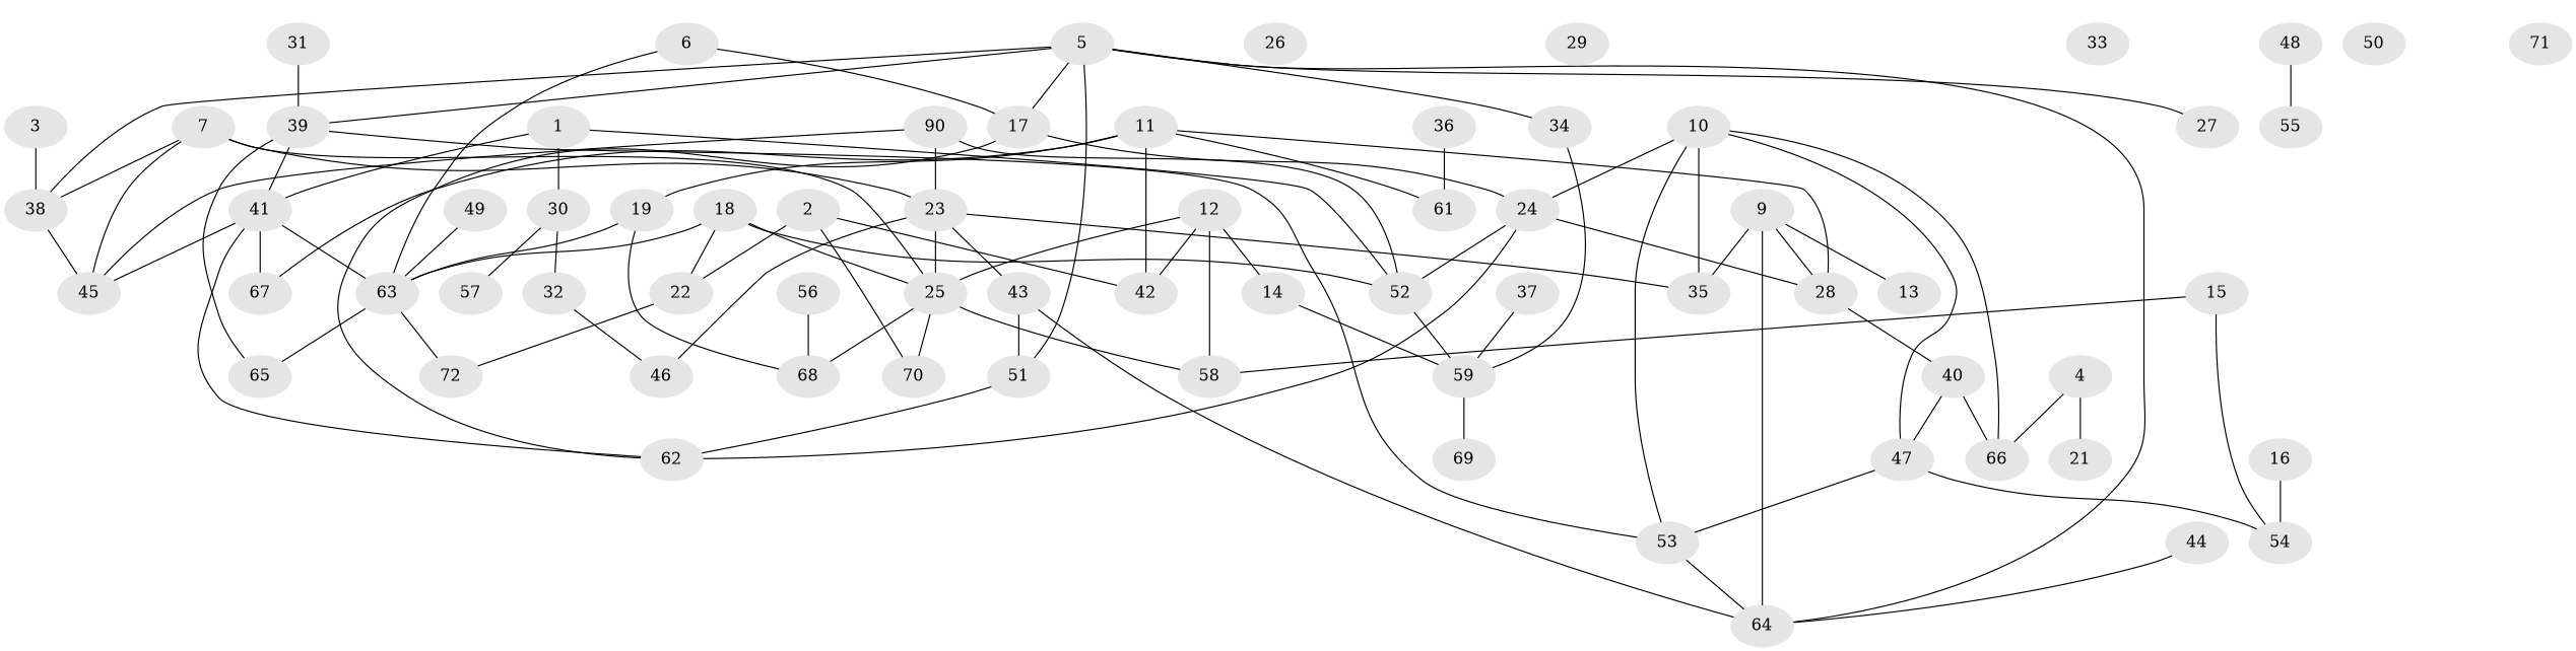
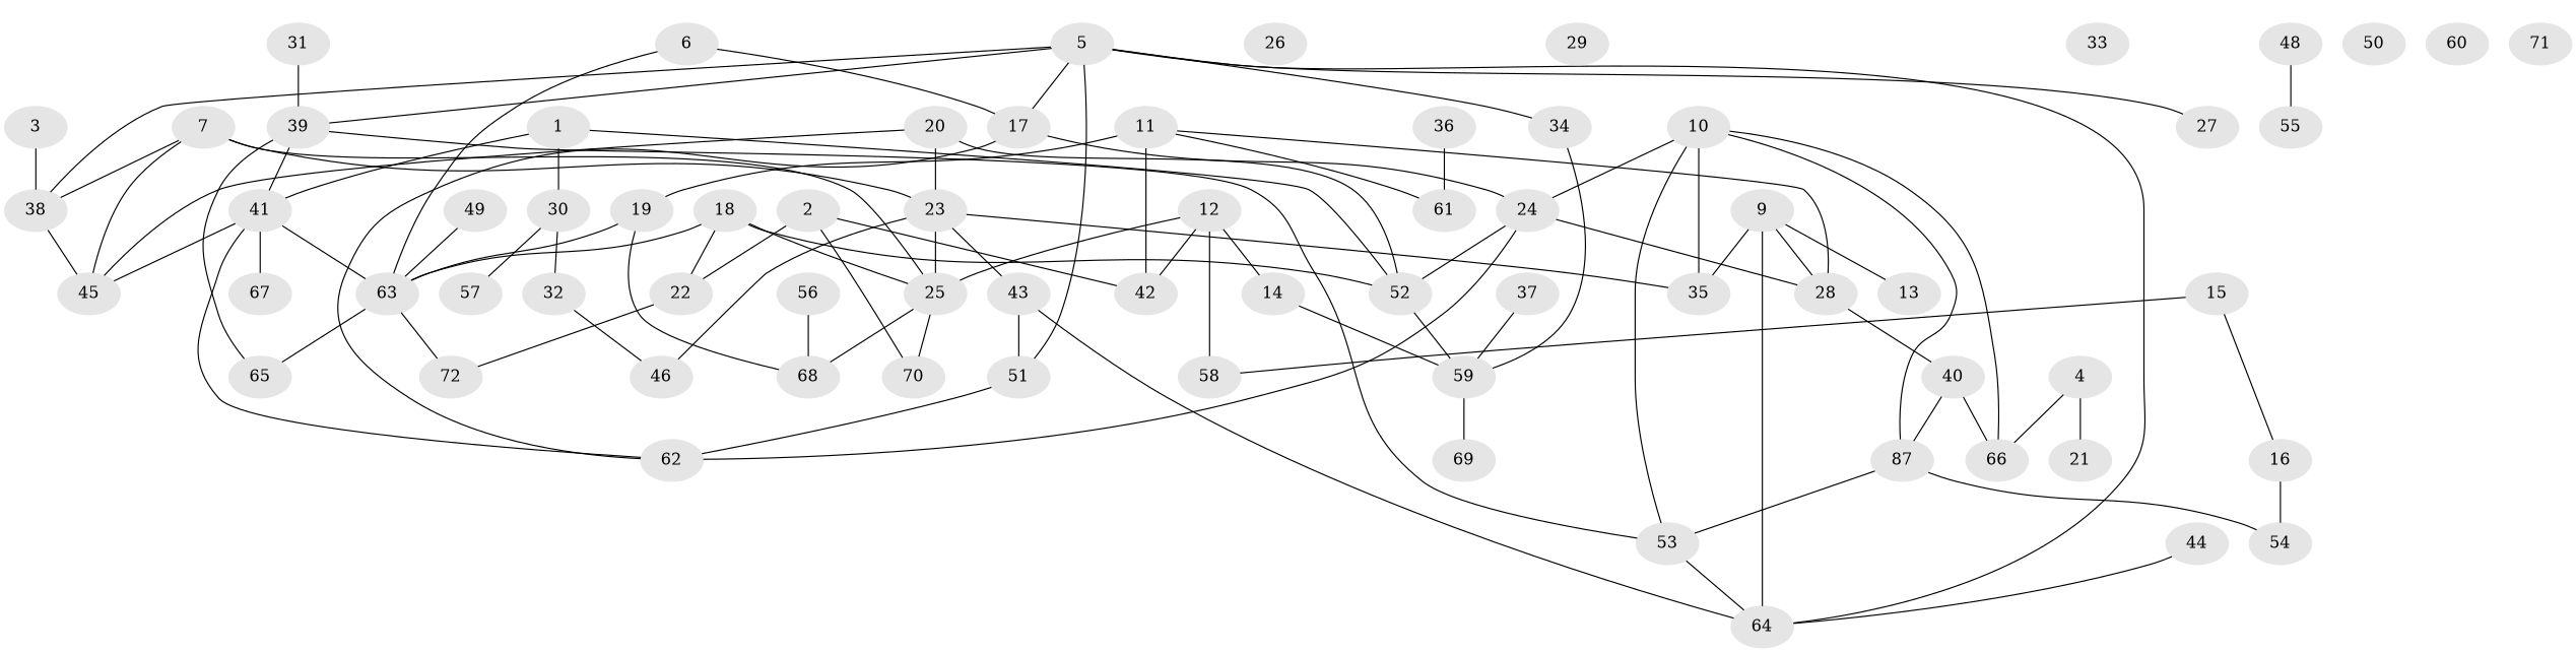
  graph {
    node [color=gray90 style=filled]
    1
    30
    41
    52
    32
    57
    63
    45
    67
    62
    59
    2
    22
    42
    70
    72
    3
    38
    4
    21
    66
    5
    17
    27
    34
    39
    51
    64
    24
    53
    65
    6
    7
    23
    25
    35
    43
    46
    58
    68
    9
    13
    28
    40
    10
-   47
+   47 [label=87]
    54
    11
    19
    61
    12
    14
    69
    15
    16
    18
-   20 [label=90]
+   20
    26
    29
    31
    33
    36
    37
    44
    48
    55
    49
    50
    56
+   60
    71
    1 -- 30
    1 -- 41
    1 -- 52
    30 -- 32
    30 -- 57
    41 -- 63
    41 -- 45
    41 -- 67
    41 -- 62
    52 -- 59
    32 -- 46
    63 -- 72
    63 -- 65
    59 -- 69
    2 -- 22
    2 -- 42
    2 -- 70
    22 -- 72
    3 -- 38
    38 -- 45
    4 -- 21
    4 -- 66
    5 -- 38
    5 -- 17
    5 -- 27
    5 -- 34
    5 -- 39
    5 -- 51
    5 -- 64
    17 -- 62
    17 -- 24
    34 -- 59
    39 -- 41
    39 -- 53
    39 -- 65
    51 -- 62
    24 -- 52
    24 -- 62
    24 -- 28
    53 -- 64
    6 -- 63
    6 -- 17
    7 -- 45
    7 -- 38
    7 -- 23
    7 -- 25
    23 -- 25
    23 -- 35
    23 -- 43
    23 -- 46
    25 -- 70
-   25 -- 58
    25 -- 68
    43 -- 51
    43 -- 64
    9 -- 64
    9 -- 35
    9 -- 13
    9 -- 28
    28 -- 40
    40 -- 66
    40 -- 47
    10 -- 66
    10 -- 24
    10 -- 53
    10 -- 35
    10 -- 47
    47 -- 53
    47 -- 54
-   11 -- 67
    11 -- 42
    11 -- 28
    11 -- 19
    11 -- 61
    19 -- 63
    19 -- 68
    12 -- 42
    12 -- 25
    12 -- 58
    12 -- 14
    14 -- 59
    15 -- 58
-   15 -- 54
+   15 -- 16
    16 -- 54
    18 -- 52
    18 -- 63
    18 -- 22
    18 -- 25
    20 -- 52
    20 -- 45
    20 -- 23
    31 -- 39
    36 -- 61
    37 -- 59
    44 -- 64
    48 -- 55
    49 -- 63
    56 -- 68
  }
